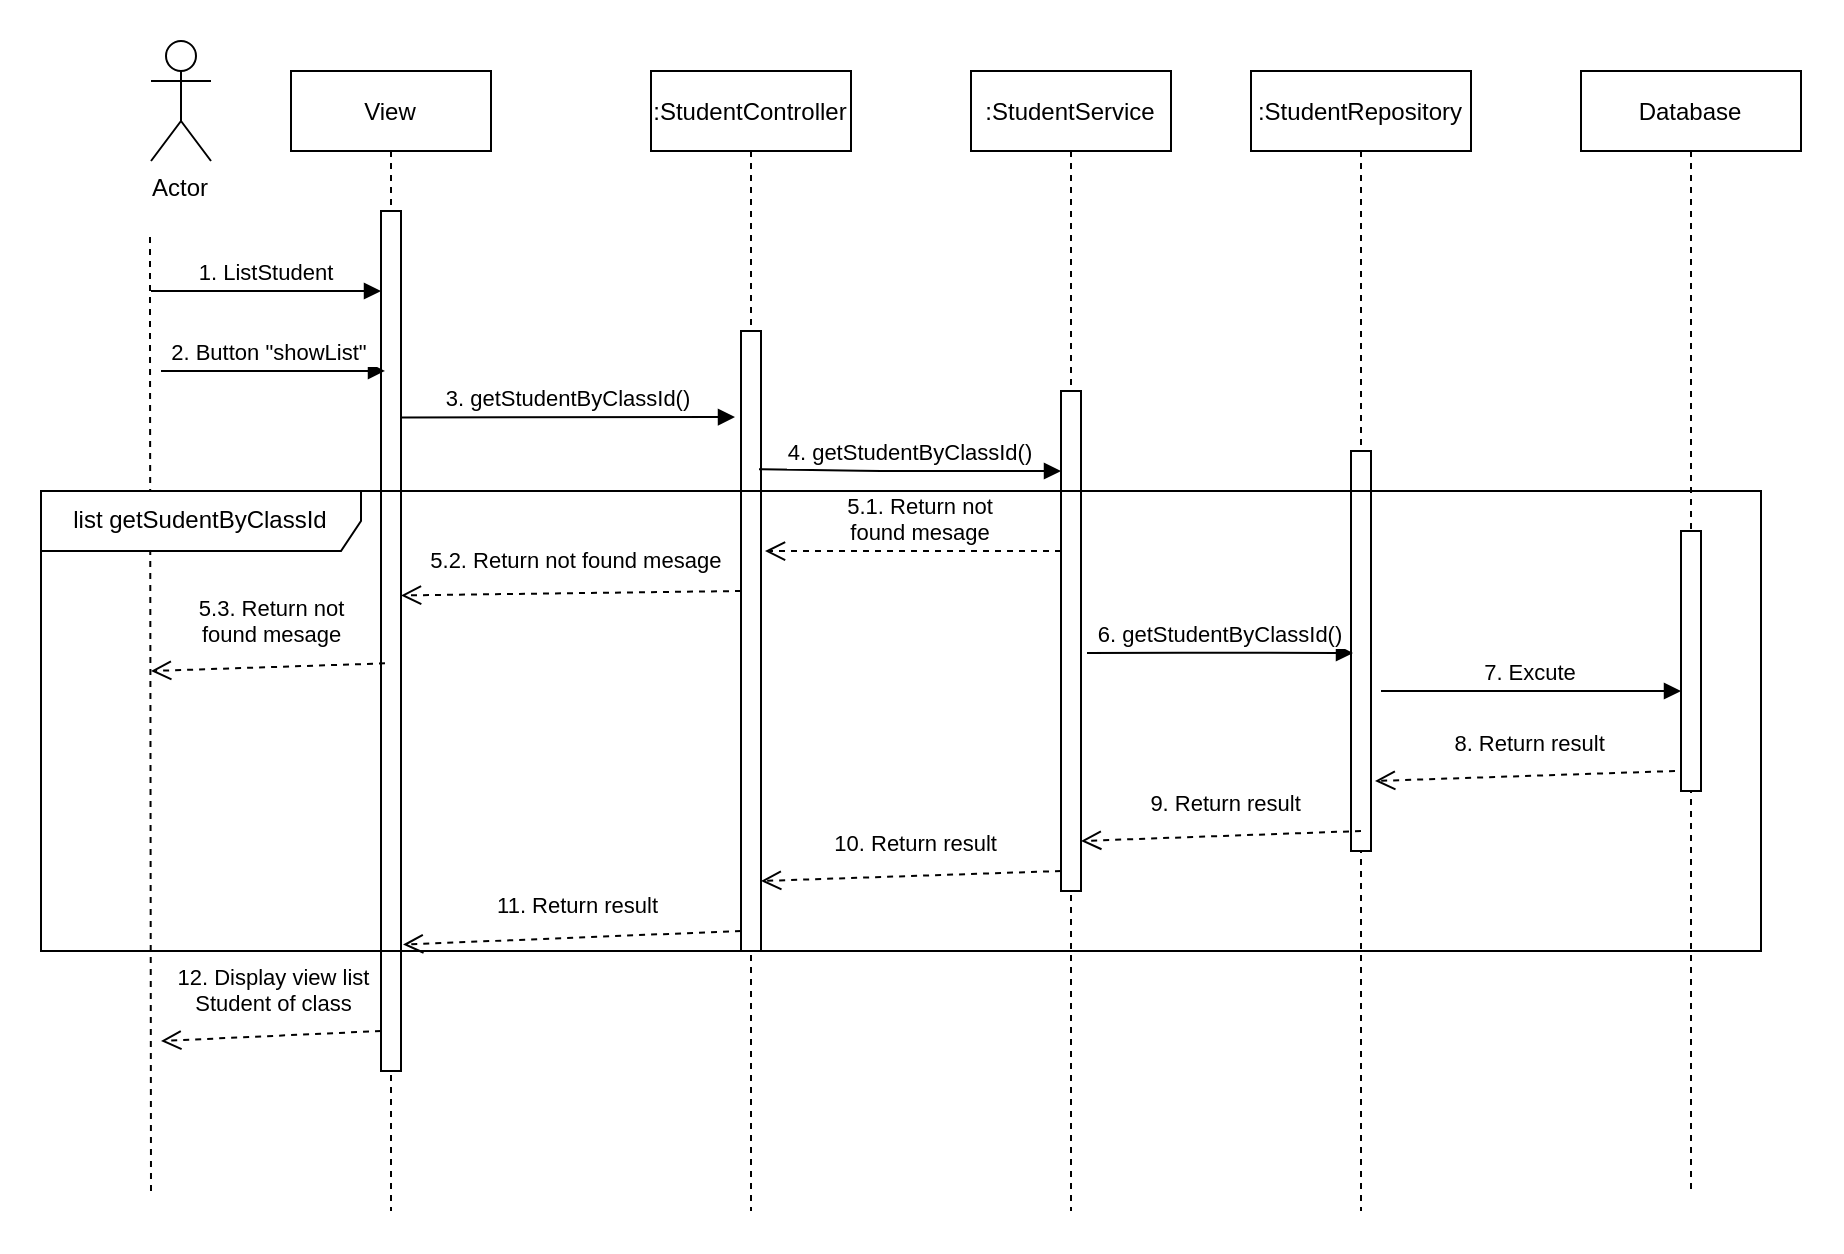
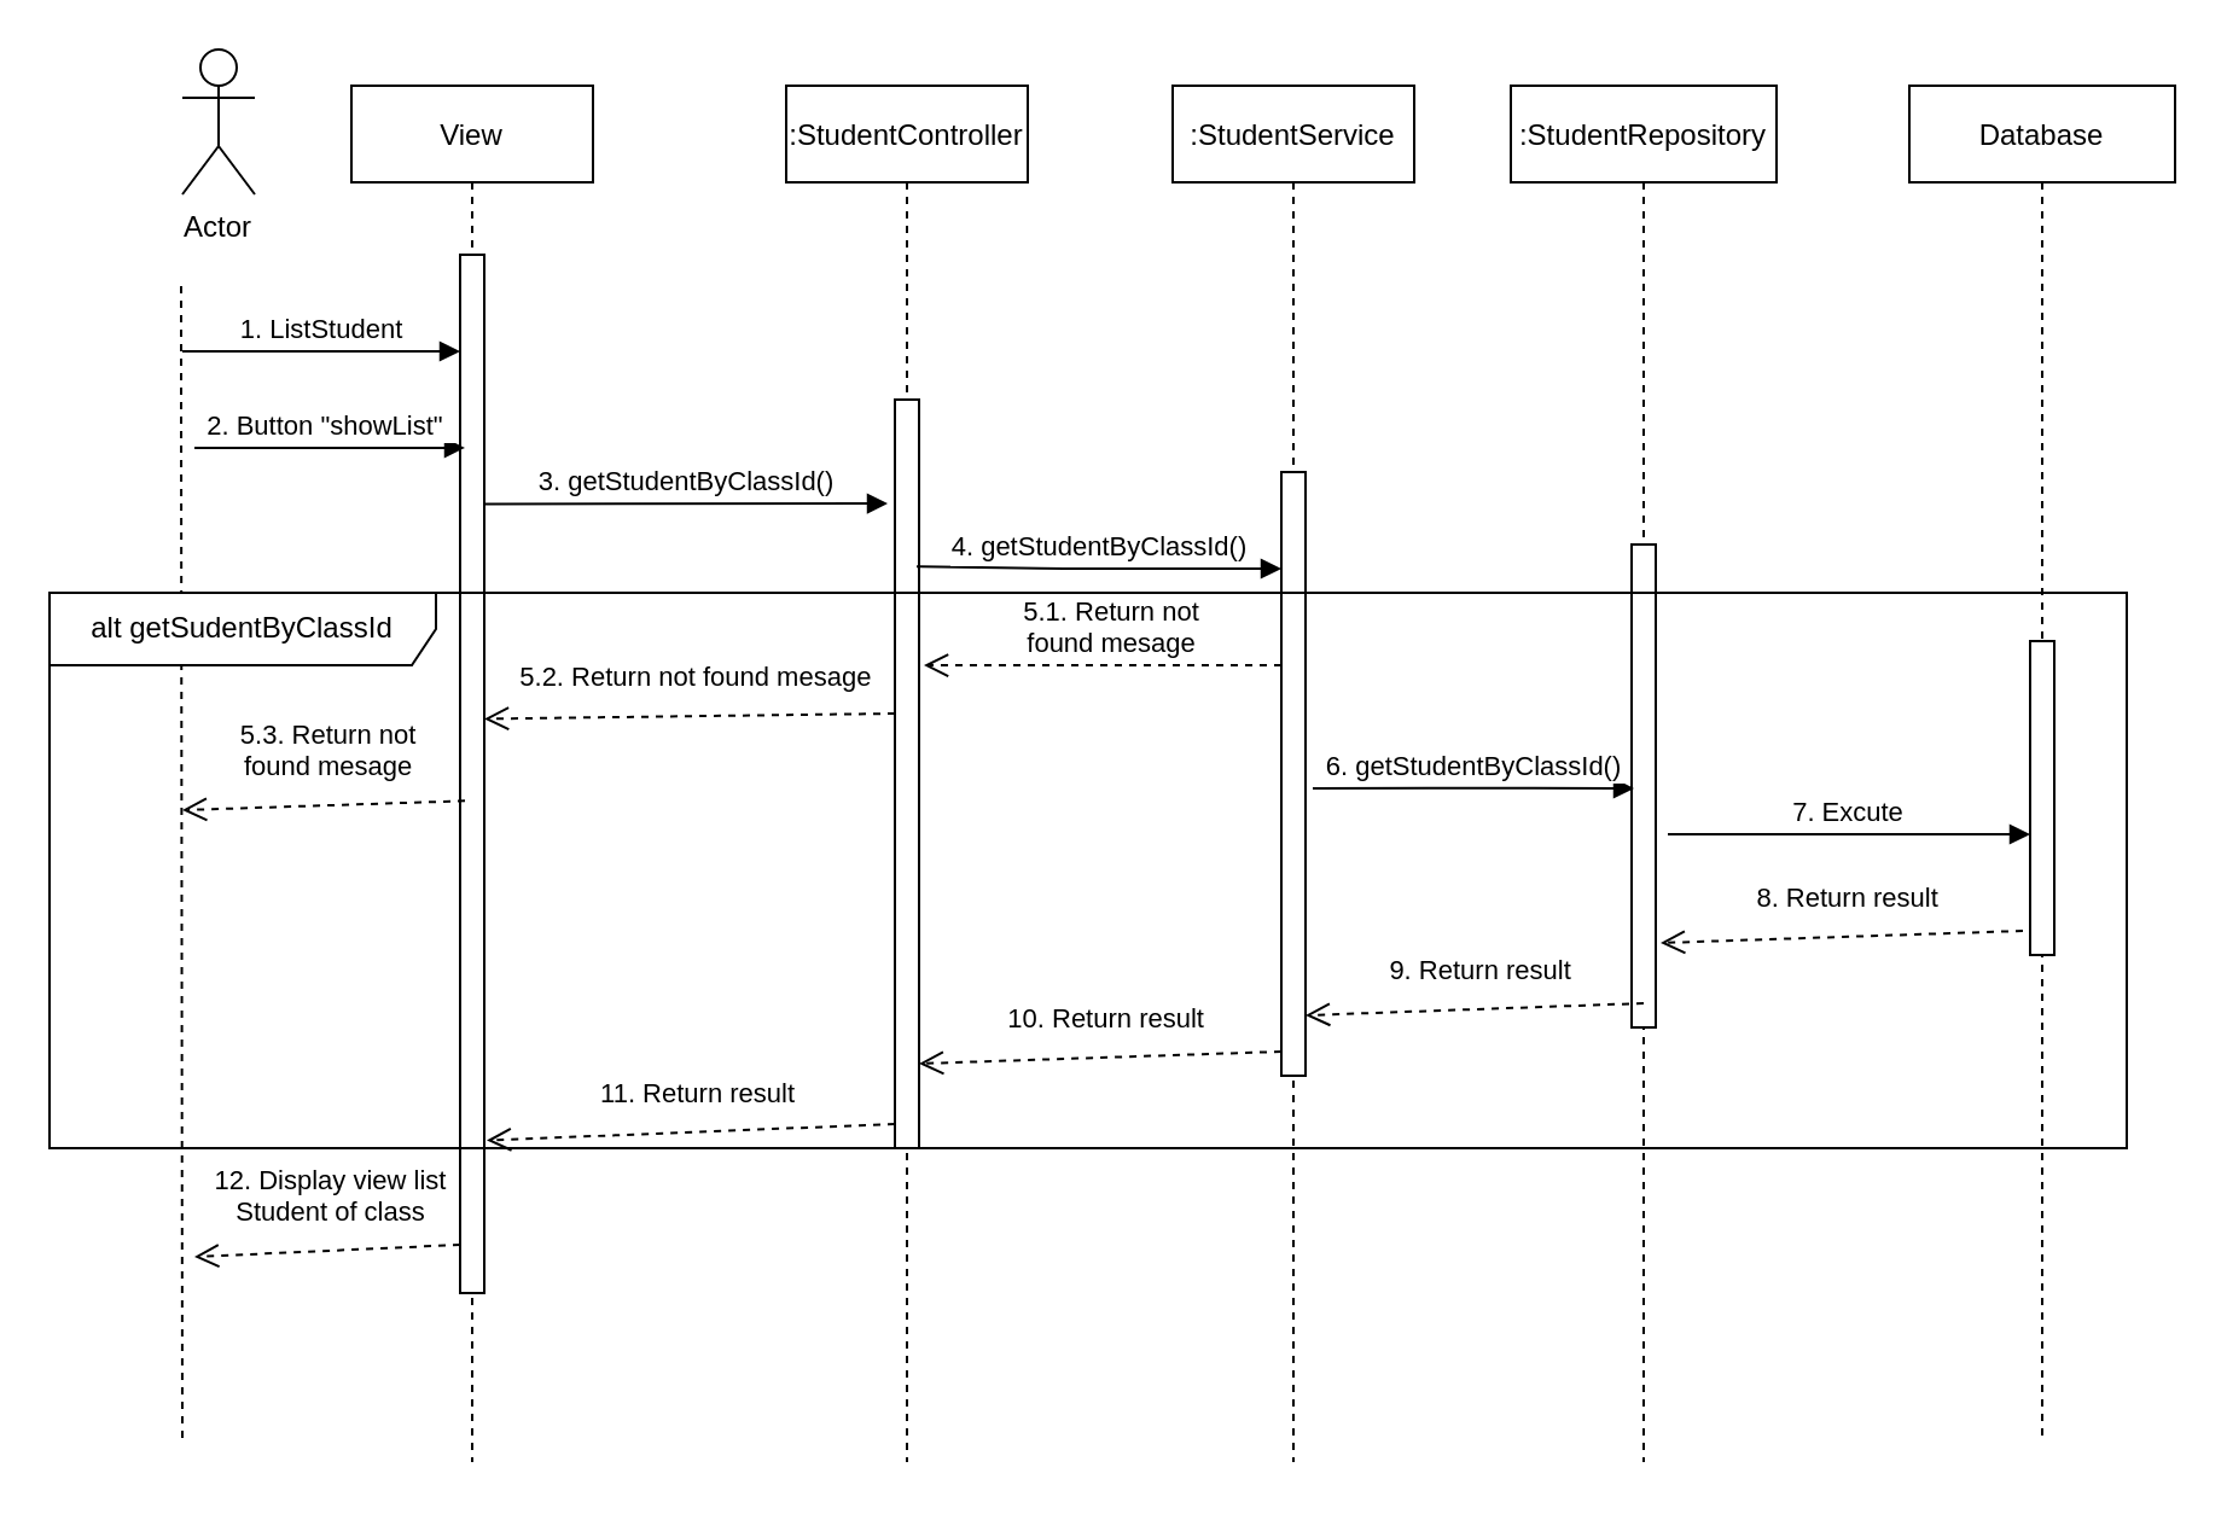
  <mxCell id="0" />
  <mxCell id="1" parent="0" />
  <mxCell id="2" value="View" style="shape=umlLifeline;perimeter=lifelinePerimeter;container=1;collapsible=0;recursiveResize=0;rounded=0;shadow=0;strokeWidth=1;" parent="1" vertex="1"><mxGeometry x="145" y="35" width="100" height="570" as="geometry" /></mxCell>
  <mxCell id="3" value="" style="points=[];perimeter=orthogonalPerimeter;rounded=0;shadow=0;strokeWidth=1;" parent="2" vertex="1"><mxGeometry x="45" y="70" width="10" height="430" as="geometry" /></mxCell>
  <mxCell id="4" value=":StudentController" style="shape=umlLifeline;perimeter=lifelinePerimeter;container=1;collapsible=0;recursiveResize=0;rounded=0;shadow=0;strokeWidth=1;" parent="1" vertex="1"><mxGeometry x="325" y="35" width="100" height="570" as="geometry" /></mxCell>
  <mxCell id="5" value="" style="points=[];perimeter=orthogonalPerimeter;rounded=0;shadow=0;strokeWidth=1;" parent="4" vertex="1"><mxGeometry x="45" y="130" width="10" height="310" as="geometry" /></mxCell>
  <mxCell id="6" value="3. getStudentByClassId()" style="verticalAlign=bottom;endArrow=block;shadow=0;strokeWidth=1;exitX=1;exitY=0.24;exitDx=0;exitDy=0;exitPerimeter=0;" parent="1" source="3" edge="1"><mxGeometry relative="1" as="geometry"><mxPoint x="300" y="115" as="sourcePoint" /><mxPoint x="367" y="208" as="targetPoint" /><Array as="points" /></mxGeometry></mxCell>
  <mxCell id="7" value=":StudentService" style="shape=umlLifeline;perimeter=lifelinePerimeter;container=1;collapsible=0;recursiveResize=0;rounded=0;shadow=0;strokeWidth=1;" vertex="1" parent="1"><mxGeometry x="485" y="35" width="100" height="570" as="geometry" /></mxCell>
  <mxCell id="8" value="" style="points=[];perimeter=orthogonalPerimeter;rounded=0;shadow=0;strokeWidth=1;" vertex="1" parent="7"><mxGeometry x="45" y="160" width="10" height="250" as="geometry" /></mxCell>
  <mxCell id="9" value=":StudentRepository" style="shape=umlLifeline;perimeter=lifelinePerimeter;container=1;collapsible=0;recursiveResize=0;rounded=0;shadow=0;strokeWidth=1;" vertex="1" parent="1"><mxGeometry x="625" y="35" width="110" height="570" as="geometry" /></mxCell>
  <mxCell id="10" value="" style="points=[];perimeter=orthogonalPerimeter;rounded=0;shadow=0;strokeWidth=1;" vertex="1" parent="9"><mxGeometry x="50" y="190" width="10" height="200" as="geometry" /></mxCell>
  <mxCell id="11" value="Database" style="shape=umlLifeline;perimeter=lifelinePerimeter;container=1;collapsible=0;recursiveResize=0;rounded=0;shadow=0;strokeWidth=1;" vertex="1" parent="1"><mxGeometry x="790" y="35" width="110" height="560" as="geometry" /></mxCell>
  <mxCell id="12" value="" style="points=[];perimeter=orthogonalPerimeter;rounded=0;shadow=0;strokeWidth=1;" vertex="1" parent="11"><mxGeometry x="50" y="230" width="10" height="130" as="geometry" /></mxCell>
  <mxCell id="13" value="Actor" style="shape=umlActor;verticalLabelPosition=bottom;verticalAlign=top;outlineConnect=0;" vertex="1" parent="1"><mxGeometry x="75" y="20" width="30" height="60" as="geometry" /></mxCell>
  <mxCell id="14" value="" style="endArrow=none;dashed=1;html=1;strokeWidth=1;" edge="1" parent="1"><mxGeometry width="50" height="50" relative="1" as="geometry"><mxPoint x="75" y="595" as="sourcePoint" /><mxPoint x="74.5" y="115" as="targetPoint" /><Array as="points"><mxPoint x="74.5" y="165" /></Array></mxGeometry></mxCell>
  <mxCell id="15" value="1. ListStudent" style="verticalAlign=bottom;endArrow=block;shadow=0;strokeWidth=1;" edge="1" parent="1"><mxGeometry relative="1" as="geometry"><mxPoint x="75" y="145" as="sourcePoint" /><mxPoint x="190" y="145" as="targetPoint" /></mxGeometry></mxCell>
  <mxCell id="16" value="2. Button &quot;showList&quot; " style="verticalAlign=bottom;endArrow=block;shadow=0;strokeWidth=1;entryX=0.2;entryY=0.186;entryDx=0;entryDy=0;entryPerimeter=0;" edge="1" parent="1" target="3"><mxGeometry relative="1" as="geometry"><mxPoint x="80" y="185" as="sourcePoint" /><mxPoint x="195" y="184.5" as="targetPoint" /></mxGeometry></mxCell>
  <mxCell id="17" value="4. getStudentByClassId()" style="verticalAlign=bottom;endArrow=block;shadow=0;strokeWidth=1;exitX=0.9;exitY=0.223;exitDx=0;exitDy=0;exitPerimeter=0;" edge="1" parent="1" source="5" target="8"><mxGeometry relative="1" as="geometry"><mxPoint x="390" y="235" as="sourcePoint" /><mxPoint x="530" y="236" as="targetPoint" /><Array as="points"><mxPoint x="440" y="235" /></Array></mxGeometry></mxCell>
  <mxCell id="18" value="5.1. Return not &#10;found mesage" style="verticalAlign=bottom;endArrow=open;dashed=1;endSize=8;shadow=0;strokeWidth=1;entryX=1.2;entryY=0.355;entryDx=0;entryDy=0;entryPerimeter=0;" edge="1" parent="1" source="8" target="5"><mxGeometry x="-0.054" relative="1" as="geometry"><mxPoint x="360" y="285" as="targetPoint" /><mxPoint x="510" y="275" as="sourcePoint" /><Array as="points"><mxPoint x="430" y="275" /></Array><mxPoint as="offset" /></mxGeometry></mxCell>
  <mxCell id="19" value="5.2. Return not found mesage" style="verticalAlign=bottom;endArrow=open;dashed=1;endSize=8;shadow=0;strokeWidth=1;entryX=1;entryY=0.447;entryDx=0;entryDy=0;entryPerimeter=0;exitX=-0.1;exitY=0.692;exitDx=0;exitDy=0;exitPerimeter=0;" edge="1" parent="1" target="3"><mxGeometry x="-0.041" y="-7" relative="1" as="geometry"><mxPoint x="220" y="297.14" as="targetPoint" /><mxPoint x="370" y="295" as="sourcePoint" /><Array as="points" /><mxPoint as="offset" /></mxGeometry></mxCell>
  <mxCell id="20" value="5.3. Return not &#10;found mesage" style="verticalAlign=bottom;endArrow=open;dashed=1;endSize=8;shadow=0;strokeWidth=1;exitX=0.2;exitY=0.526;exitDx=0;exitDy=0;exitPerimeter=0;" edge="1" parent="1" source="3"><mxGeometry x="-0.041" y="-7" relative="1" as="geometry"><mxPoint x="75" y="335" as="targetPoint" /><mxPoint x="245" y="325" as="sourcePoint" /><Array as="points" /><mxPoint as="offset" /></mxGeometry></mxCell>
  <mxCell id="21" value="6. getStudentByClassId()" style="verticalAlign=bottom;endArrow=block;shadow=0;strokeWidth=1;exitX=1.3;exitY=0.524;exitDx=0;exitDy=0;exitPerimeter=0;entryX=0.1;entryY=0.505;entryDx=0;entryDy=0;entryPerimeter=0;" edge="1" parent="1" source="8" target="10"><mxGeometry relative="1" as="geometry"><mxPoint x="540" y="325" as="sourcePoint" /><mxPoint x="670" y="326" as="targetPoint" /><Array as="points"><mxPoint x="601" y="325.87" /></Array></mxGeometry></mxCell>
  <mxCell id="22" value="7. Excute" style="verticalAlign=bottom;endArrow=block;shadow=0;strokeWidth=1;" edge="1" parent="1"><mxGeometry relative="1" as="geometry"><mxPoint x="690" y="345" as="sourcePoint" /><mxPoint x="840" y="345" as="targetPoint" /><Array as="points"><mxPoint x="748" y="345" /></Array></mxGeometry></mxCell>
  <mxCell id="23" value="8. Return result" style="verticalAlign=bottom;endArrow=open;dashed=1;endSize=8;shadow=0;strokeWidth=1;exitX=0.2;exitY=0.526;exitDx=0;exitDy=0;exitPerimeter=0;entryX=1.2;entryY=0.825;entryDx=0;entryDy=0;entryPerimeter=0;" edge="1" parent="1" target="10"><mxGeometry x="-0.041" y="-7" relative="1" as="geometry"><mxPoint x="690" y="389" as="targetPoint" /><mxPoint x="837" y="385" as="sourcePoint" /><Array as="points" /><mxPoint as="offset" /></mxGeometry></mxCell>
  <mxCell id="24" value="9. Return result" style="verticalAlign=bottom;endArrow=open;dashed=1;endSize=8;shadow=0;strokeWidth=1;entryX=1.2;entryY=0.825;entryDx=0;entryDy=0;entryPerimeter=0;exitX=0.5;exitY=0.95;exitDx=0;exitDy=0;exitPerimeter=0;" edge="1" parent="1" source="10"><mxGeometry x="-0.041" y="-7" relative="1" as="geometry"><mxPoint x="540" y="420" as="targetPoint" /><mxPoint x="670" y="415" as="sourcePoint" /><Array as="points" /><mxPoint as="offset" /></mxGeometry></mxCell>
  <mxCell id="25" value="10. Return result" style="verticalAlign=bottom;endArrow=open;dashed=1;endSize=8;shadow=0;strokeWidth=1;exitX=0.2;exitY=0.526;exitDx=0;exitDy=0;exitPerimeter=0;entryX=1.2;entryY=0.825;entryDx=0;entryDy=0;entryPerimeter=0;" edge="1" parent="1"><mxGeometry x="-0.041" y="-7" relative="1" as="geometry"><mxPoint x="380" y="440" as="targetPoint" /><mxPoint x="530" y="435" as="sourcePoint" /><Array as="points" /><mxPoint as="offset" /></mxGeometry></mxCell>
  <mxCell id="26" value="11. Return result" style="verticalAlign=bottom;endArrow=open;dashed=1;endSize=8;shadow=0;strokeWidth=1;exitX=0.2;exitY=0.526;exitDx=0;exitDy=0;exitPerimeter=0;entryX=1.1;entryY=0.853;entryDx=0;entryDy=0;entryPerimeter=0;" edge="1" parent="1" target="3"><mxGeometry x="-0.041" y="-7" relative="1" as="geometry"><mxPoint x="220" y="470" as="targetPoint" /><mxPoint x="370" y="465" as="sourcePoint" /><Array as="points" /><mxPoint as="offset" /></mxGeometry></mxCell>
  <mxCell id="27" value="12. Display view list&#10;Student of class" style="verticalAlign=bottom;endArrow=open;dashed=1;endSize=8;shadow=0;strokeWidth=1;entryX=1.2;entryY=0.825;entryDx=0;entryDy=0;entryPerimeter=0;" edge="1" parent="1"><mxGeometry x="-0.041" y="-7" relative="1" as="geometry"><mxPoint x="80" y="520" as="targetPoint" /><mxPoint x="190" y="515" as="sourcePoint" /><Array as="points" /><mxPoint as="offset" /></mxGeometry></mxCell>
- <mxCell id="28" value="list getSudentByClassId" style="shape=umlFrame;whiteSpace=wrap;html=1;width=160;height=30;" vertex="1" parent="1"><mxGeometry x="20" y="245" width="860" height="230" as="geometry" /></mxCell>
+ <mxCell id="28" value="alt getSudentByClassId" style="shape=umlFrame;whiteSpace=wrap;html=1;width=160;height=30;" vertex="1" parent="1"><mxGeometry x="20" y="245" width="860" height="230" as="geometry" /></mxCell>
